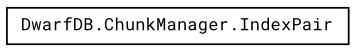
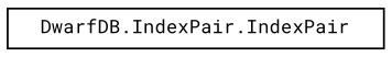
  digraph {
    rankdir=LR
    fontname="Roboto Mono"
-   n1 [color=black fillcolor=white fontname="Roboto Mono" fontsize=10 height=0.2 label="DwarfDB.ChunkManager.IndexPair" shape=record style=filled width=0.4]
+   n1 [color=black fillcolor=white fontname="Roboto Mono" fontsize=10 height=0.2 label="DwarfDB.IndexPair.IndexPair" shape=record style=filled width=0.4]
  }
